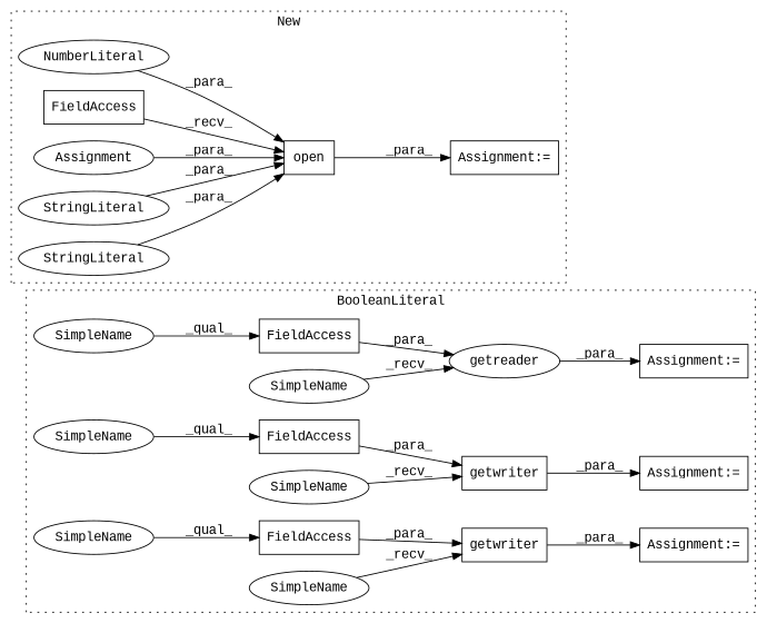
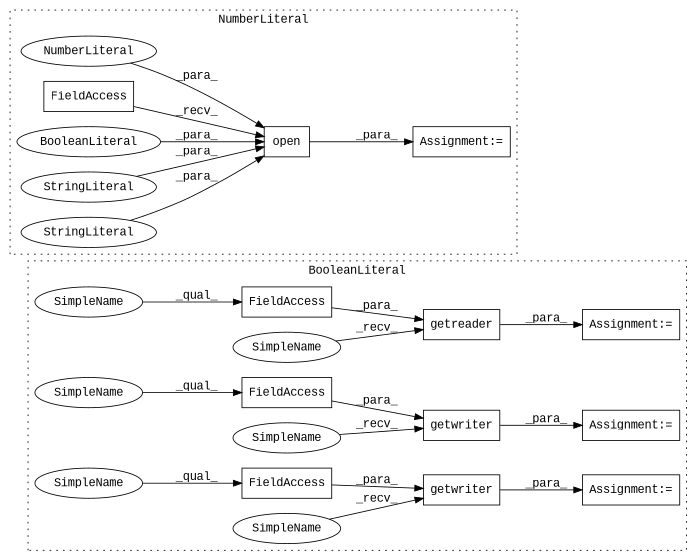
  digraph {
    fontname="Liberation Mono"
    rankdir=LR
    node [a=42 fontname="Liberation Mono" l=1 s=144 shape=box]
    edge [fontname="Liberation Mono"]
-   n1 [a=32 l="10,1" label=getreader s="134,153" shape=ellipse]
+   n1 [a=32 l="10,1" label=getreader s="134,153"]
    n2 [a=22 l=9 label=FieldAccess]
    n3 [a=22 l=10 label=FieldAccess s=225]
    n4 [a=32 l="10,1" label=getwriter s="215,235"]
    n5 [a=22 l=10 label=FieldAccess s=184]
    n6 [a=32 l="10,1" label=getwriter s="174,194"]
    n7 [a=7 label="Assignment:=" s=126]
    n8 [a=7 label="Assignment:=" s=207]
    n9 [a=7 label="Assignment:=" s=166]
    n10 [l=3 label=SimpleName s=184 shape=ellipse]
    n11 [l=3 label=SimpleName shape=ellipse]
    n12 [l=3 label=SimpleName s=225 shape=ellipse]
    n13 [l=6 label=SimpleName s=127 shape=ellipse]
    n14 [l=6 label=SimpleName s=208 shape=ellipse]
    n15 [l=6 label=SimpleName s=167 shape=ellipse]
    n16 [a=32 l="5,1" label=open s="126,151"]
    n17 [a=34 label=NumberLiteral s=131 shape=ellipse]
    n18 [a=22 l=2 label=FieldAccess s=123]
-   n19 [a=9 l=5 label=Assignment s=146 shape=ellipse]
+   n19 [a=9 l=5 label=BooleanLiteral s=146 shape=ellipse]
    n20 [a=45 l=7 label=StringLiteral s=138 shape=ellipse]
    n21 [a=45 l=4 label=StringLiteral s=133 shape=ellipse]
    n22 [a=7 label="Assignment:=" s=122]
    subgraph cluster_1 {
      label=BooleanLiteral
      style=dotted
      n1
      n2
      n3
      n4
      n5
      n6
      n7
      n8
      n9
      n10
      n11
      n12
      n13
      n14
      n15
    }
    subgraph cluster_2 {
-     label=New
+     label=NumberLiteral
      style=dotted
      n16
      n17
      n18
      n19
      n20
      n21
      n22
    }
    n1 -> n7 [label=_para_]
    n2 -> n1 [label=_para_]
    n3 -> n4 [label=_para_]
    n4 -> n8 [label=_para_]
    n5 -> n6 [label=_para_]
    n6 -> n9 [label=_para_]
    n10 -> n5 [label=_qual_]
    n11 -> n2 [label=_qual_]
    n12 -> n3 [label=_qual_]
    n13 -> n1 [label=_recv_]
    n14 -> n4 [label=_recv_]
    n15 -> n6 [label=_recv_]
    n16 -> n22 [label=_para_]
    n17 -> n16 [label=_para_]
    n18 -> n16 [label=_recv_]
    n19 -> n16 [label=_para_]
    n20 -> n16 [label=_para_]
    n21 -> n16 [label=_para_]
  }
